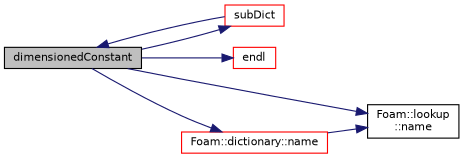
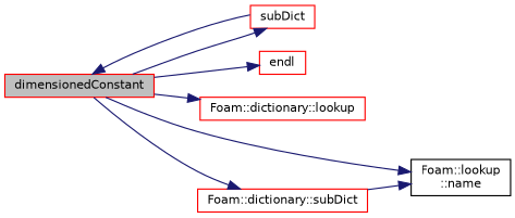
  digraph {
    rankdir=LR
    node [color=red fontname=Helvetica fontsize=10 shape=record]
    edge [color=midnightblue fontname=Helvetica fontsize=10 labelfontname=Helvetica labelfontsize=10 style=solid]
-   n1 [color=black fillcolor=grey75 fontcolor=black height=0.2 label=dimensionedConstant style=filled width=0.4]
+   n1 [fillcolor=grey75 fontcolor=black height=0.2 label=dimensionedConstant style=filled width=0.4]
    n2 [height=0.2 label=subDict width=0.4]
    n3 [height=0.2 label=endl width=0.4]
+   n4 [height=0.2 label="Foam::dictionary::lookup" width=0.4]
    n5 [color=black height=0.2 label="Foam::lookup\l::name" width=0.4]
-   n6 [height=0.2 label="Foam::dictionary::name" width=0.4]
+   n6 [height=0.2 label="Foam::dictionary::subDict" width=0.4]
    n1 -> n2
    n1 -> n3
+   n1 -> n4
    n1 -> n5
    n1 -> n6
    n2 -> n1
    n6 -> n5
  }
